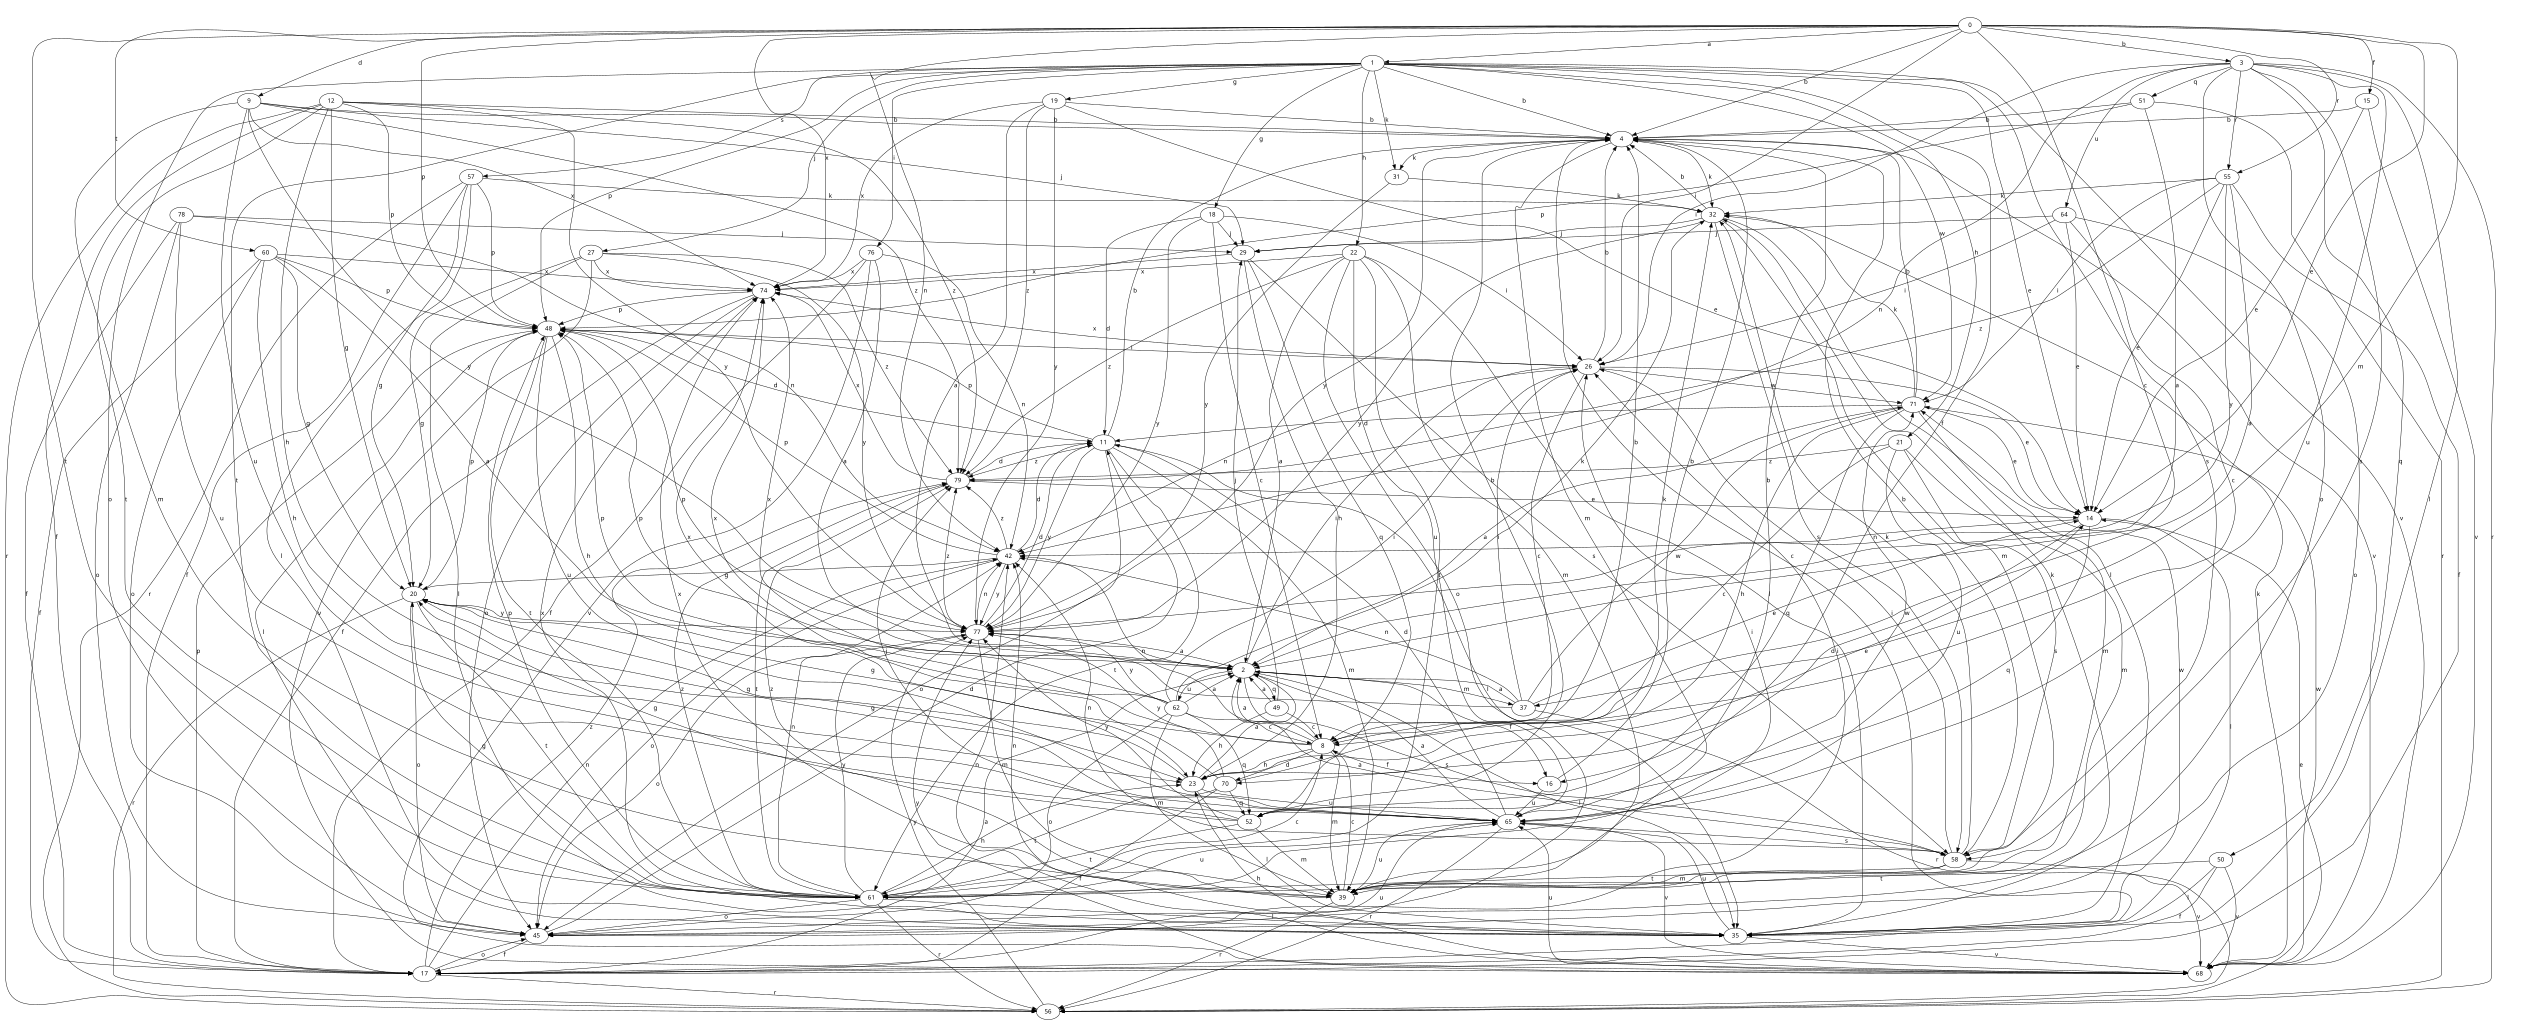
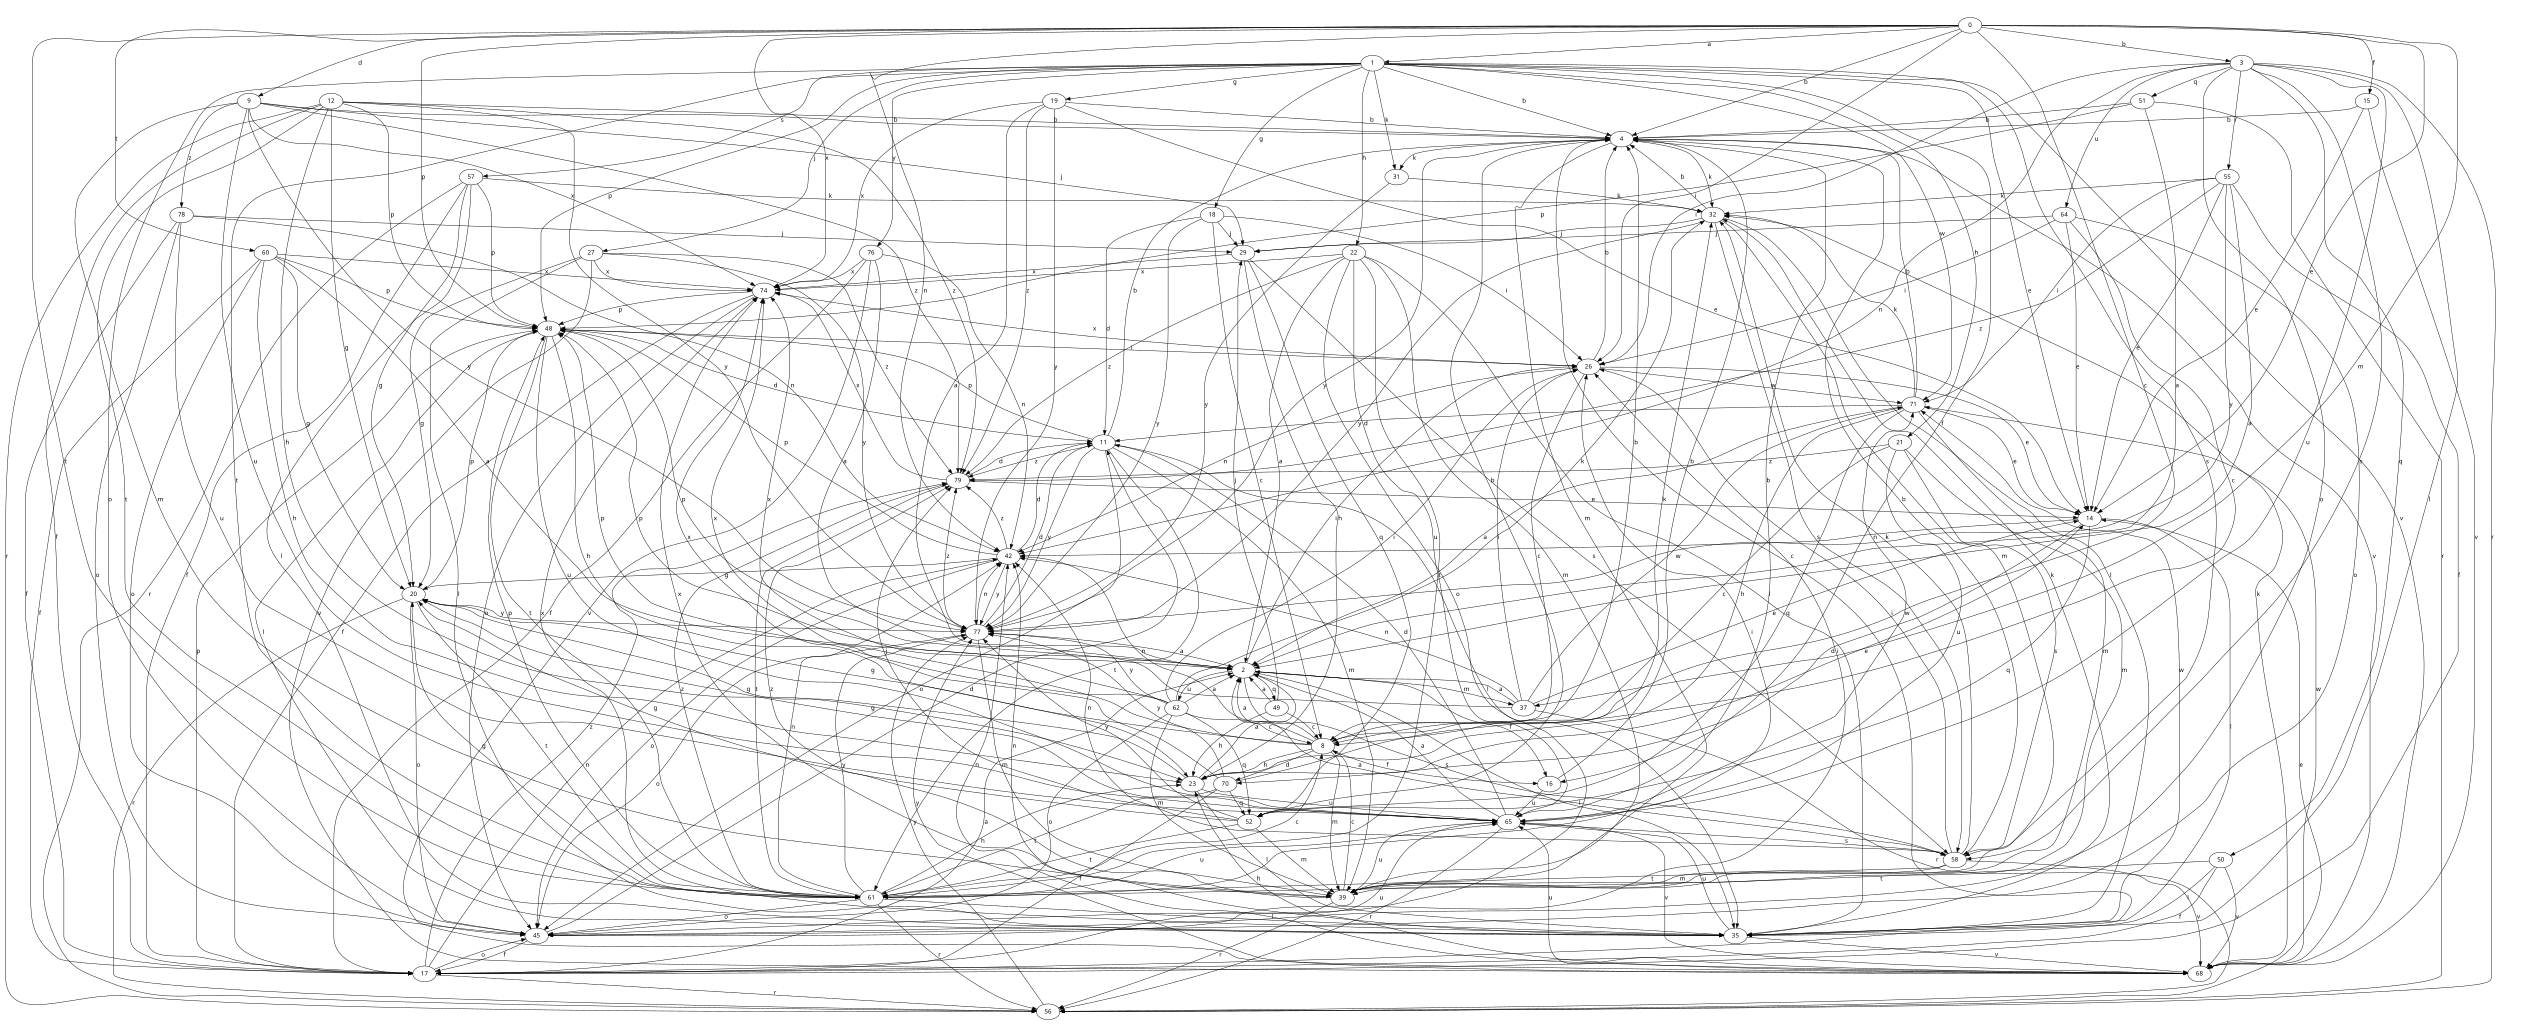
  strict digraph {
    fontname="Noto Sans"
    node [fontname="Noto Sans"]
    edge [fontname="Noto Sans"]
    0
    1
    3
    4
    8
    9
    14
    15
    26
    37
    42
    48
    55
    60
    61
    74
    16
    18
    19
    21
    22
    27
    31
    45
    57
    58
    68
    71
    76
    35
    50
    51
    56
    64
    65
    32
    39
    77
    2
    n40 [label=70]
    20
    23
    29
    78
    79
    12
    17
    52
    11
    49
    62
    0 -> 1 [label=a]
    0 -> 3 [label=b]
    0 -> 4 [label=b]
    0 -> 8 [label=c]
    0 -> 9 [label=d]
    0 -> 14 [label=e]
    0 -> 15 [label=f]
    0 -> 26 [label=i]
    0 -> 37 [label=m]
    0 -> 42 [label=n]
    0 -> 48 [label=p]
-   0 -> 55 [label=r]
    0 -> 60 [label=t]
    0 -> 61 [label=t]
    0 -> 74 [label=x]
    1 -> 4 [label=b]
    1 -> 14 [label=e]
    1 -> 48 [label=p]
    1 -> 61 [label=t]
    1 -> 16 [label=f]
    1 -> 18 [label=g]
    1 -> 19 [label=g]
    1 -> 21 [label=h]
    1 -> 22 [label=h]
    1 -> 27 [label=j]
    1 -> 31 [label=k]
    1 -> 45 [label=o]
    1 -> 57 [label=s]
    1 -> 58 [label=s]
    1 -> 68 [label=v]
    1 -> 71 [label=w]
-   1 -> 76 [label=i]
+   1 -> 76 [label=y]
    3 -> 26 [label=i]
    3 -> 42 [label=n]
    3 -> 55 [label=r]
    3 -> 45 [label=o]
    3 -> 58 [label=s]
    3 -> 35 [label=l]
    3 -> 50 [label=q]
    3 -> 51 [label=q]
    3 -> 56 [label=r]
    3 -> 64 [label=u]
    3 -> 65 [label=u]
    4 -> 31 [label=k]
    4 -> 68 [label=v]
    4 -> 32 [label=k]
    4 -> 39 [label=m]
    4 -> 77 [label=y]
    8 -> 4 [label=b]
    8 -> 42 [label=n]
    8 -> 74 [label=x]
    8 -> 16 [label=f]
    8 -> 39 [label=m]
    8 -> 2 [label=a]
    8 -> n40 [label=d]
    8 -> 20 [label=g]
    8 -> 23 [label=h]
    9 -> 4 [label=b]
    9 -> 74 [label=x]
    9 -> 65 [label=u]
    9 -> 39 [label=m]
    9 -> 77 [label=y]
    9 -> 29 [label=j]
+   9 -> 78 [label=z]
    9 -> 79 [label=z]
    14 -> 42 [label=n]
    14 -> 35 [label=l]
    14 -> n40 [label=d]
    14 -> 52 [label=q]
    15 -> 4 [label=b]
    15 -> 14 [label=e]
    15 -> 68 [label=v]
    26 -> 4 [label=b]
    26 -> 8 [label=c]
    26 -> 14 [label=e]
    26 -> 42 [label=n]
    26 -> 74 [label=x]
    26 -> 71 [label=w]
    37 -> 14 [label=e]
    37 -> 26 [label=i]
    37 -> 42 [label=n]
    37 -> 48 [label=p]
    37 -> 71 [label=w]
    37 -> 56 [label=r]
    37 -> 2 [label=a]
    42 -> 48 [label=p]
    42 -> 45 [label=o]
    42 -> 77 [label=y]
    42 -> 20 [label=g]
    42 -> 79 [label=z]
    42 -> 11 [label=d]
    48 -> 26 [label=i]
    48 -> 61 [label=t]
    48 -> 35 [label=l]
    48 -> 65 [label=u]
    48 -> 23 [label=h]
    48 -> 11 [label=d]
    55 -> 14 [label=e]
    55 -> 71 [label=i]
    55 -> 32 [label=k]
    55 -> 77 [label=y]
    55 -> 2 [label=a]
    55 -> 79 [label=z]
    55 -> 17 [label=f]
    60 -> 48 [label=p]
    60 -> 74 [label=x]
    60 -> 45 [label=o]
    60 -> 2 [label=a]
    60 -> 20 [label=g]
    60 -> 23 [label=h]
    60 -> 17 [label=f]
    61 -> 8 [label=c]
    61 -> 26 [label=i]
    61 -> 42 [label=n]
    61 -> 48 [label=p]
    61 -> 45 [label=o]
    61 -> 35 [label=l]
    61 -> 56 [label=r]
    61 -> 65 [label=u]
    61 -> 77 [label=y]
    61 -> 20 [label=g]
    61 -> 23 [label=h]
    61 -> 79 [label=z]
    74 -> 48 [label=p]
    74 -> 45 [label=o]
    74 -> 17 [label=f]
    16 -> 4 [label=b]
    16 -> 65 [label=u]
    18 -> 8 [label=c]
    18 -> 26 [label=i]
    18 -> 77 [label=y]
    18 -> 29 [label=j]
    18 -> 11 [label=d]
    19 -> 4 [label=b]
    19 -> 14 [label=e]
    19 -> 74 [label=x]
    19 -> 77 [label=y]
    19 -> 2 [label=a]
    19 -> 79 [label=z]
    21 -> 8 [label=c]
    21 -> 58 [label=s]
    21 -> 65 [label=u]
    21 -> 39 [label=m]
    21 -> 79 [label=z]
    22 -> 61 [label=t]
    22 -> 74 [label=x]
    22 -> 45 [label=o]
    22 -> 35 [label=l]
    22 -> 65 [label=u]
    22 -> 39 [label=m]
    22 -> 2 [label=a]
    22 -> 79 [label=z]
    27 -> 74 [label=x]
    27 -> 68 [label=v]
    27 -> 35 [label=l]
    27 -> 77 [label=y]
    27 -> 20 [label=g]
    27 -> 79 [label=z]
    31 -> 32 [label=k]
    31 -> 77 [label=y]
    45 -> 26 [label=i]
    45 -> 17 [label=f]
    45 -> 11 [label=d]
    57 -> 48 [label=p]
    57 -> 35 [label=l]
    57 -> 56 [label=r]
    57 -> 32 [label=k]
    57 -> 20 [label=g]
    57 -> 17 [label=f]
    58 -> 4 [label=b]
    58 -> 26 [label=i]
    58 -> 42 [label=n]
    58 -> 61 [label=t]
    58 -> 68 [label=v]
    58 -> 32 [label=k]
    58 -> 39 [label=m]
    58 -> 2 [label=a]
    68 -> 42 [label=n]
    68 -> 71 [label=w]
    68 -> 65 [label=u]
    68 -> 32 [label=k]
    68 -> 77 [label=y]
    68 -> 23 [label=h]
    71 -> 4 [label=b]
    71 -> 14 [label=e]
    71 -> 32 [label=k]
    71 -> 39 [label=m]
    71 -> 2 [label=a]
    71 -> 23 [label=h]
    71 -> 52 [label=q]
    71 -> 11 [label=d]
    76 -> 42 [label=n]
    76 -> 74 [label=x]
    76 -> 68 [label=v]
    76 -> 2 [label=a]
    76 -> 17 [label=f]
    35 -> 42 [label=n]
    35 -> 74 [label=x]
    35 -> 68 [label=v]
    35 -> 71 [label=w]
    35 -> 65 [label=u]
    35 -> 32 [label=k]
    50 -> 61 [label=t]
    50 -> 68 [label=v]
    50 -> 35 [label=l]
    50 -> 17 [label=f]
    51 -> 4 [label=b]
    51 -> 48 [label=p]
    51 -> 56 [label=r]
    51 -> 2 [label=a]
    56 -> 14 [label=e]
    56 -> 77 [label=y]
    64 -> 8 [label=c]
    64 -> 14 [label=e]
    64 -> 26 [label=i]
    64 -> 45 [label=o]
    64 -> 29 [label=j]
    65 -> 4 [label=b]
    65 -> 58 [label=s]
    65 -> 68 [label=v]
    65 -> 71 [label=w]
    65 -> 56 [label=r]
    65 -> 2 [label=a]
    65 -> 20 [label=g]
    65 -> 11 [label=d]
    32 -> 4 [label=b]
    32 -> 58 [label=s]
    32 -> 35 [label=l]
    32 -> 39 [label=m]
    32 -> 77 [label=y]
    32 -> 29 [label=j]
    39 -> 8 [label=c]
    39 -> 74 [label=x]
    39 -> 56 [label=r]
    39 -> 65 [label=u]
    39 -> 79 [label=z]
    77 -> 42 [label=n]
    77 -> 45 [label=o]
    77 -> 39 [label=m]
    77 -> 2 [label=a]
    77 -> 79 [label=z]
    77 -> 11 [label=d]
    2 -> 26 [label=i]
    2 -> 37 [label=m]
    2 -> 48 [label=p]
    2 -> 16 [label=f]
    2 -> 58 [label=s]
    2 -> 35 [label=l]
    2 -> 49 [label=q]
    2 -> 62 [label=u]
    n40 -> 61 [label=t]
    n40 -> 74 [label=x]
    n40 -> 32 [label=k]
    n40 -> 77 [label=y]
    n40 -> 17 [label=f]
    n40 -> 52 [label=q]
    20 -> 48 [label=p]
    20 -> 61 [label=t]
    20 -> 45 [label=o]
    20 -> 56 [label=r]
    20 -> 77 [label=y]
    23 -> 14 [label=e]
    23 -> 35 [label=l]
    23 -> 65 [label=u]
    23 -> 2 [label=a]
    23 -> 20 [label=g]
    29 -> 74 [label=x]
    29 -> 58 [label=s]
    29 -> 23 [label=h]
    29 -> 52 [label=q]
    78 -> 42 [label=n]
    78 -> 45 [label=o]
    78 -> 65 [label=u]
    78 -> 29 [label=j]
    78 -> 17 [label=f]
    79 -> 14 [label=e]
    79 -> 61 [label=t]
    79 -> 74 [label=x]
    79 -> 11 [label=d]
    12 -> 4 [label=b]
    12 -> 48 [label=p]
    12 -> 61 [label=t]
    12 -> 56 [label=r]
    12 -> 77 [label=y]
    12 -> 20 [label=g]
    12 -> 23 [label=h]
    12 -> 79 [label=z]
    12 -> 17 [label=f]
    17 -> 4 [label=c]
    17 -> 42 [label=n]
    17 -> 48 [label=p]
    17 -> 45 [label=o]
    17 -> 56 [label=r]
    17 -> 65 [label=u]
    17 -> 2 [label=a]
    17 -> 79 [label=z]
    52 -> 4 [label=b]
    52 -> 61 [label=t]
    52 -> 39 [label=m]
    52 -> 77 [label=y]
    52 -> 20 [label=g]
    52 -> 79 [label=j]
    11 -> 4 [label=b]
    11 -> 48 [label=p]
    11 -> 61 [label=t]
    11 -> 45 [label=o]
    11 -> 35 [label=l]
    11 -> 39 [label=m]
    11 -> 77 [label=y]
    11 -> 79 [label=z]
    49 -> 8 [label=c]
    49 -> 2 [label=a]
    49 -> 23 [label=h]
    49 -> 29 [label=j]
    62 -> 8 [label=c]
    62 -> 26 [label=i]
    62 -> 48 [label=p]
    62 -> 74 [label=x]
    62 -> 45 [label=o]
    62 -> 32 [label=k]
    62 -> 39 [label=m]
    62 -> 77 [label=y]
    62 -> 2 [label=a]
    62 -> 52 [label=q]
  }
